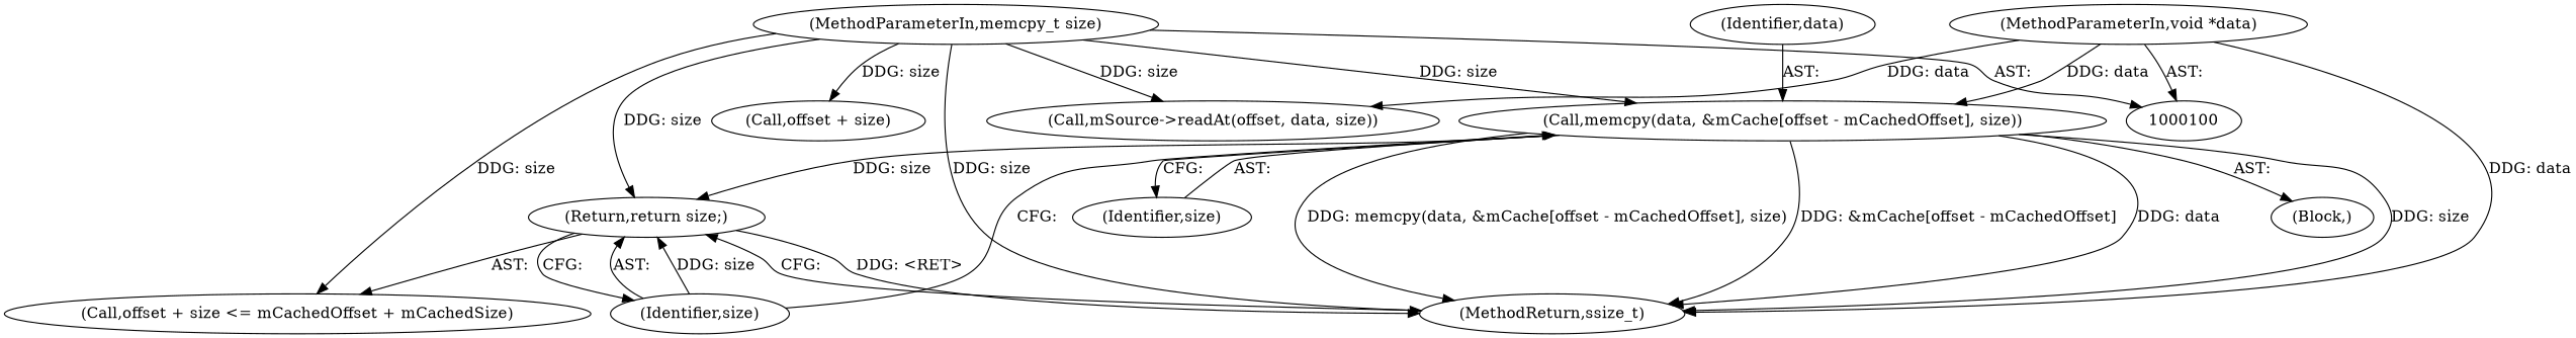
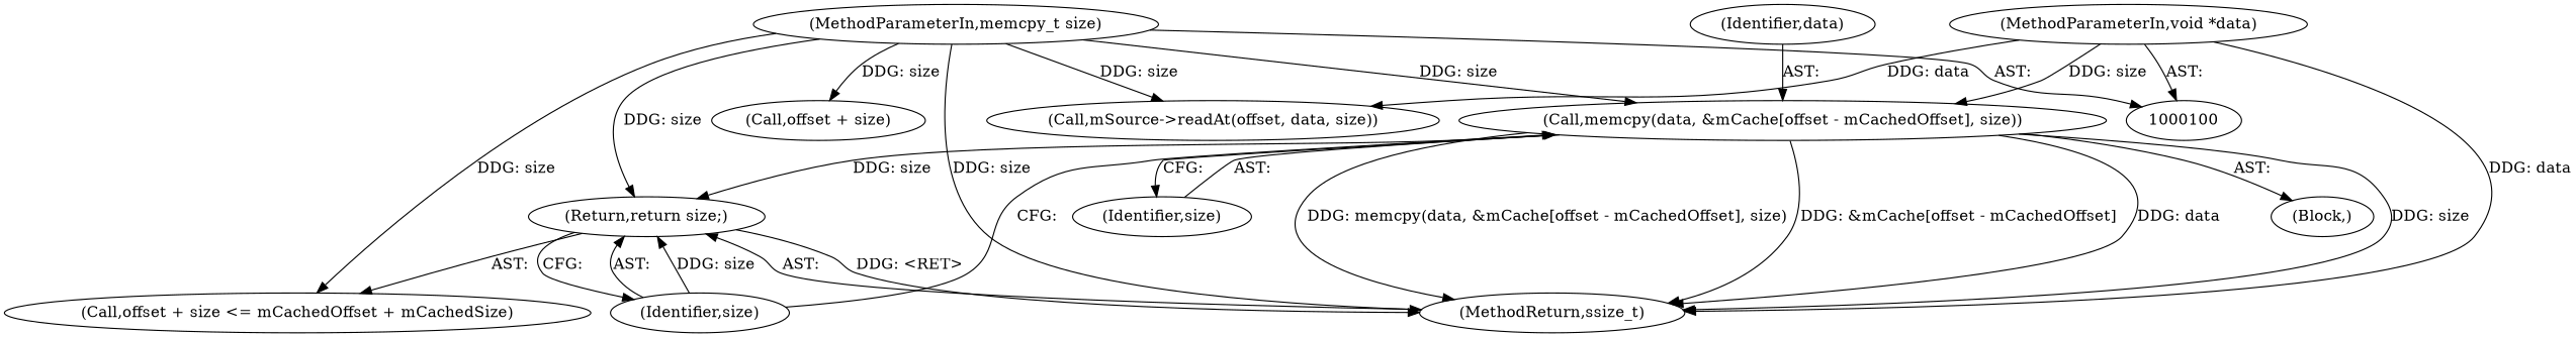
  digraph {
    n1 [label="(Call,memcpy(data, &mCache[offset - mCachedOffset], size))"]
    n2 [label="(Return,return size;)"]
    n3 [label="(Identifier,size)"]
    n4 [label="(Block,)"]
    n5 [label="(MethodReturn,ssize_t)"]
    n6 [label="(Call,offset + size <= mCachedOffset + mCachedSize)"]
    n7 [label="(Identifier,size)"]
    n8 [label="(MethodParameterIn,void *data)"]
    n9 [label="(Call,mSource->readAt(offset, data, size))"]
    1000100
    n11 [label="(MethodParameterIn,memcpy_t size)"]
    n12 [label="(Call,offset + size)"]
    n13 [label="(Identifier,data)"]
    n1 -> n2 [label="DDG: size"]
    n1 -> n3 [label="CFG: "]
    n1 -> n4 [label="AST: "]
    n1 -> n5 [label="DDG: size"]
    n1 -> n5 [label="DDG: memcpy(data, &mCache[offset - mCachedOffset], size)"]
    n1 -> n5 [label="DDG: &mCache[offset - mCachedOffset]"]
    n1 -> n5 [label="DDG: data"]
    n2 -> n5 [label="DDG: <RET>"]
    n2 -> n6 [label="AST: "]
    n2 -> n7 [label="CFG: "]
    n3 -> n1 [label="AST: "]
-   n5 -> n2 [label="CFG: "]
+   n5 -> n2 [label="AST: "]
    n7 -> n1 [label="CFG: "]
    n7 -> n2 [label="AST: "]
    n7 -> n2 [label="DDG: size"]
-   n8 -> n1 [label="DDG: data"]
+   n8 -> n1 [label="DDG: size"]
    n8 -> n5 [label="DDG: data"]
    n8 -> n9 [label="DDG: data"]
    n8 -> 1000100 [label="AST: "]
    n11 -> n1 [label="DDG: size"]
    n11 -> n2 [label="DDG: size"]
    n11 -> n5 [label="DDG: size"]
    n11 -> n6 [label="DDG: size"]
    n11 -> n9 [label="DDG: size"]
    n11 -> 1000100 [label="AST: "]
    n11 -> n12 [label="DDG: size"]
    n13 -> n1 [label="AST: "]
  }
